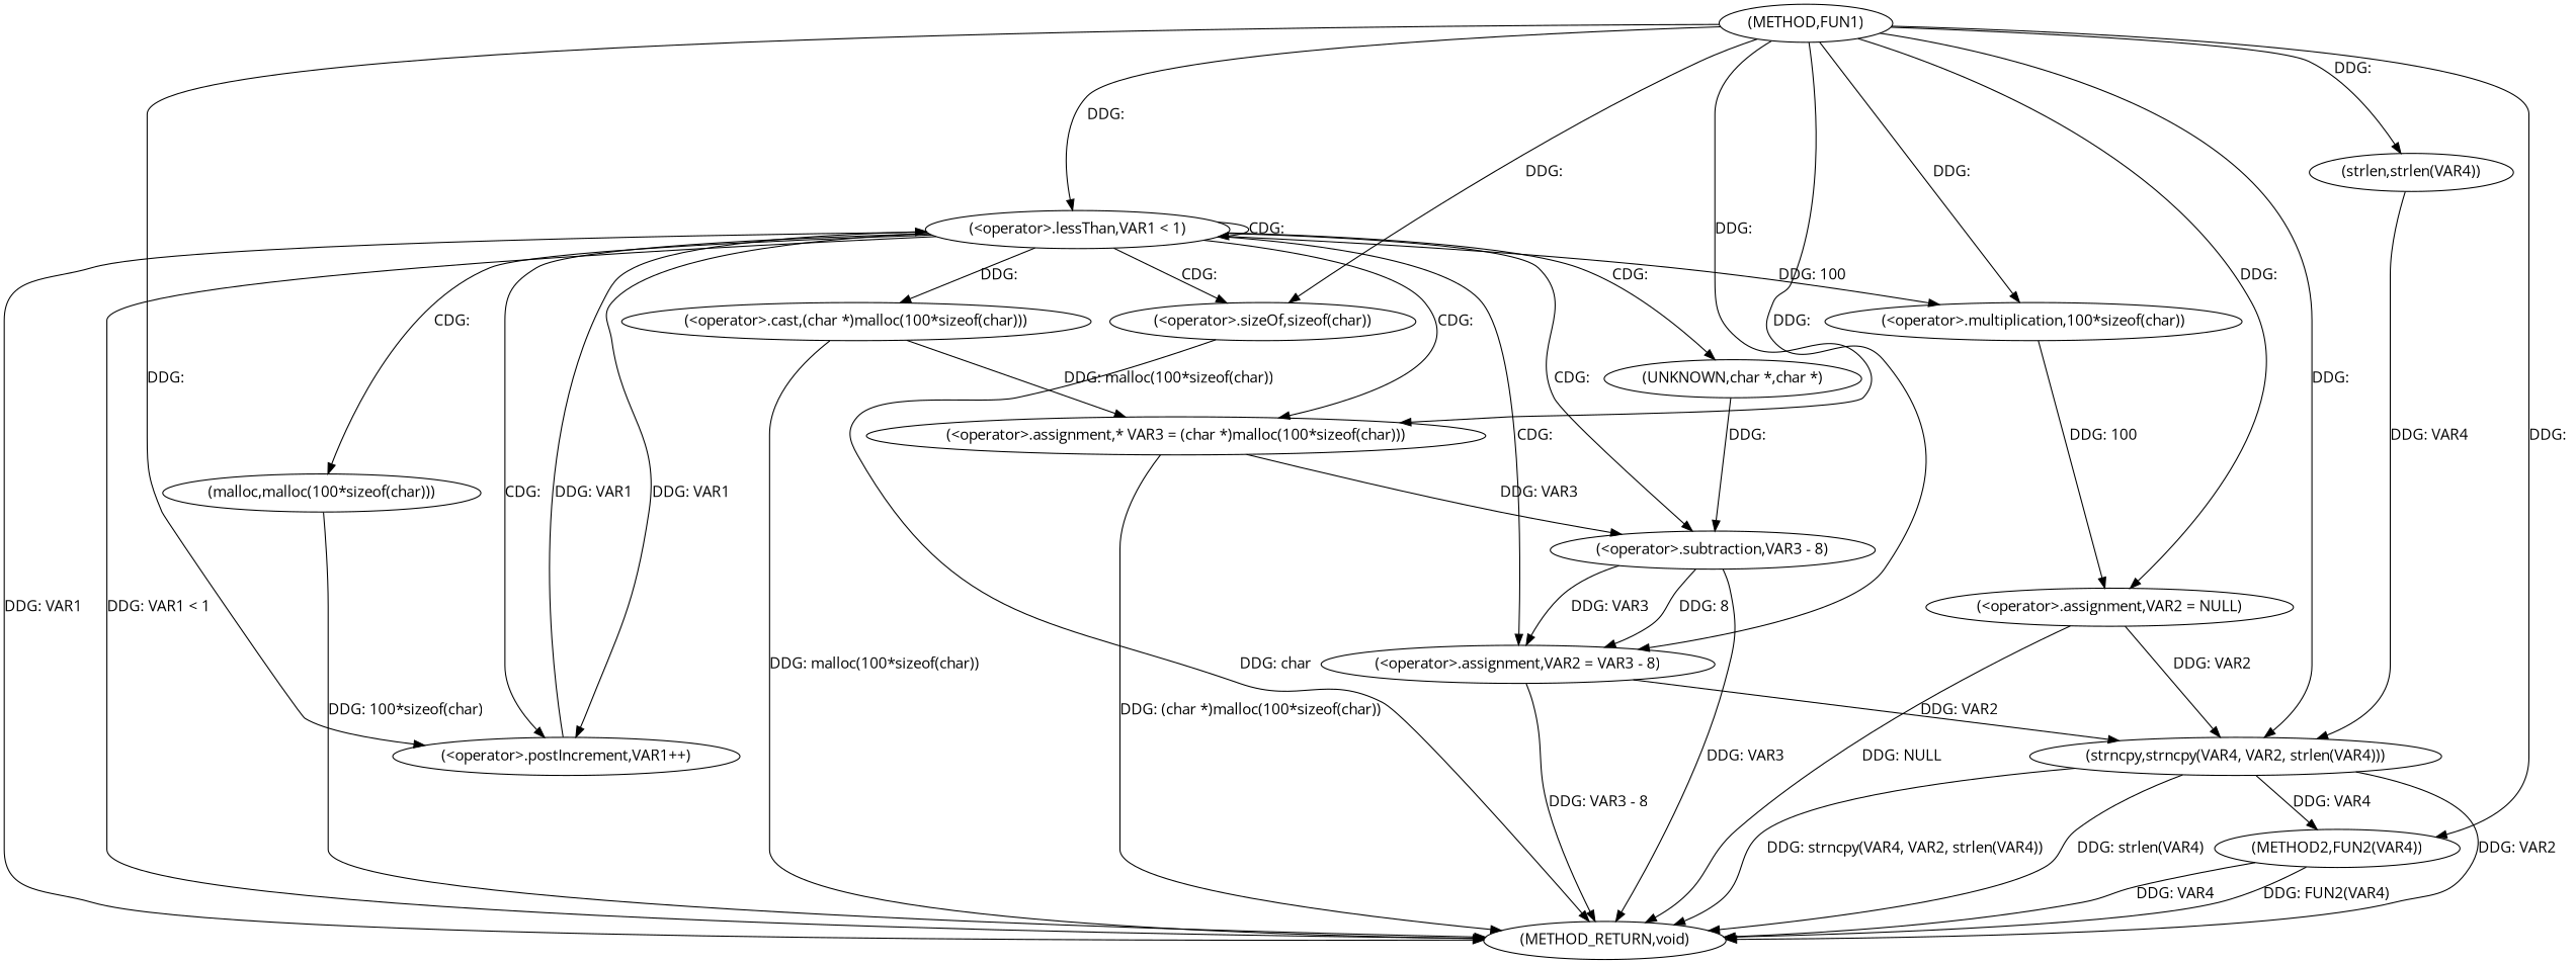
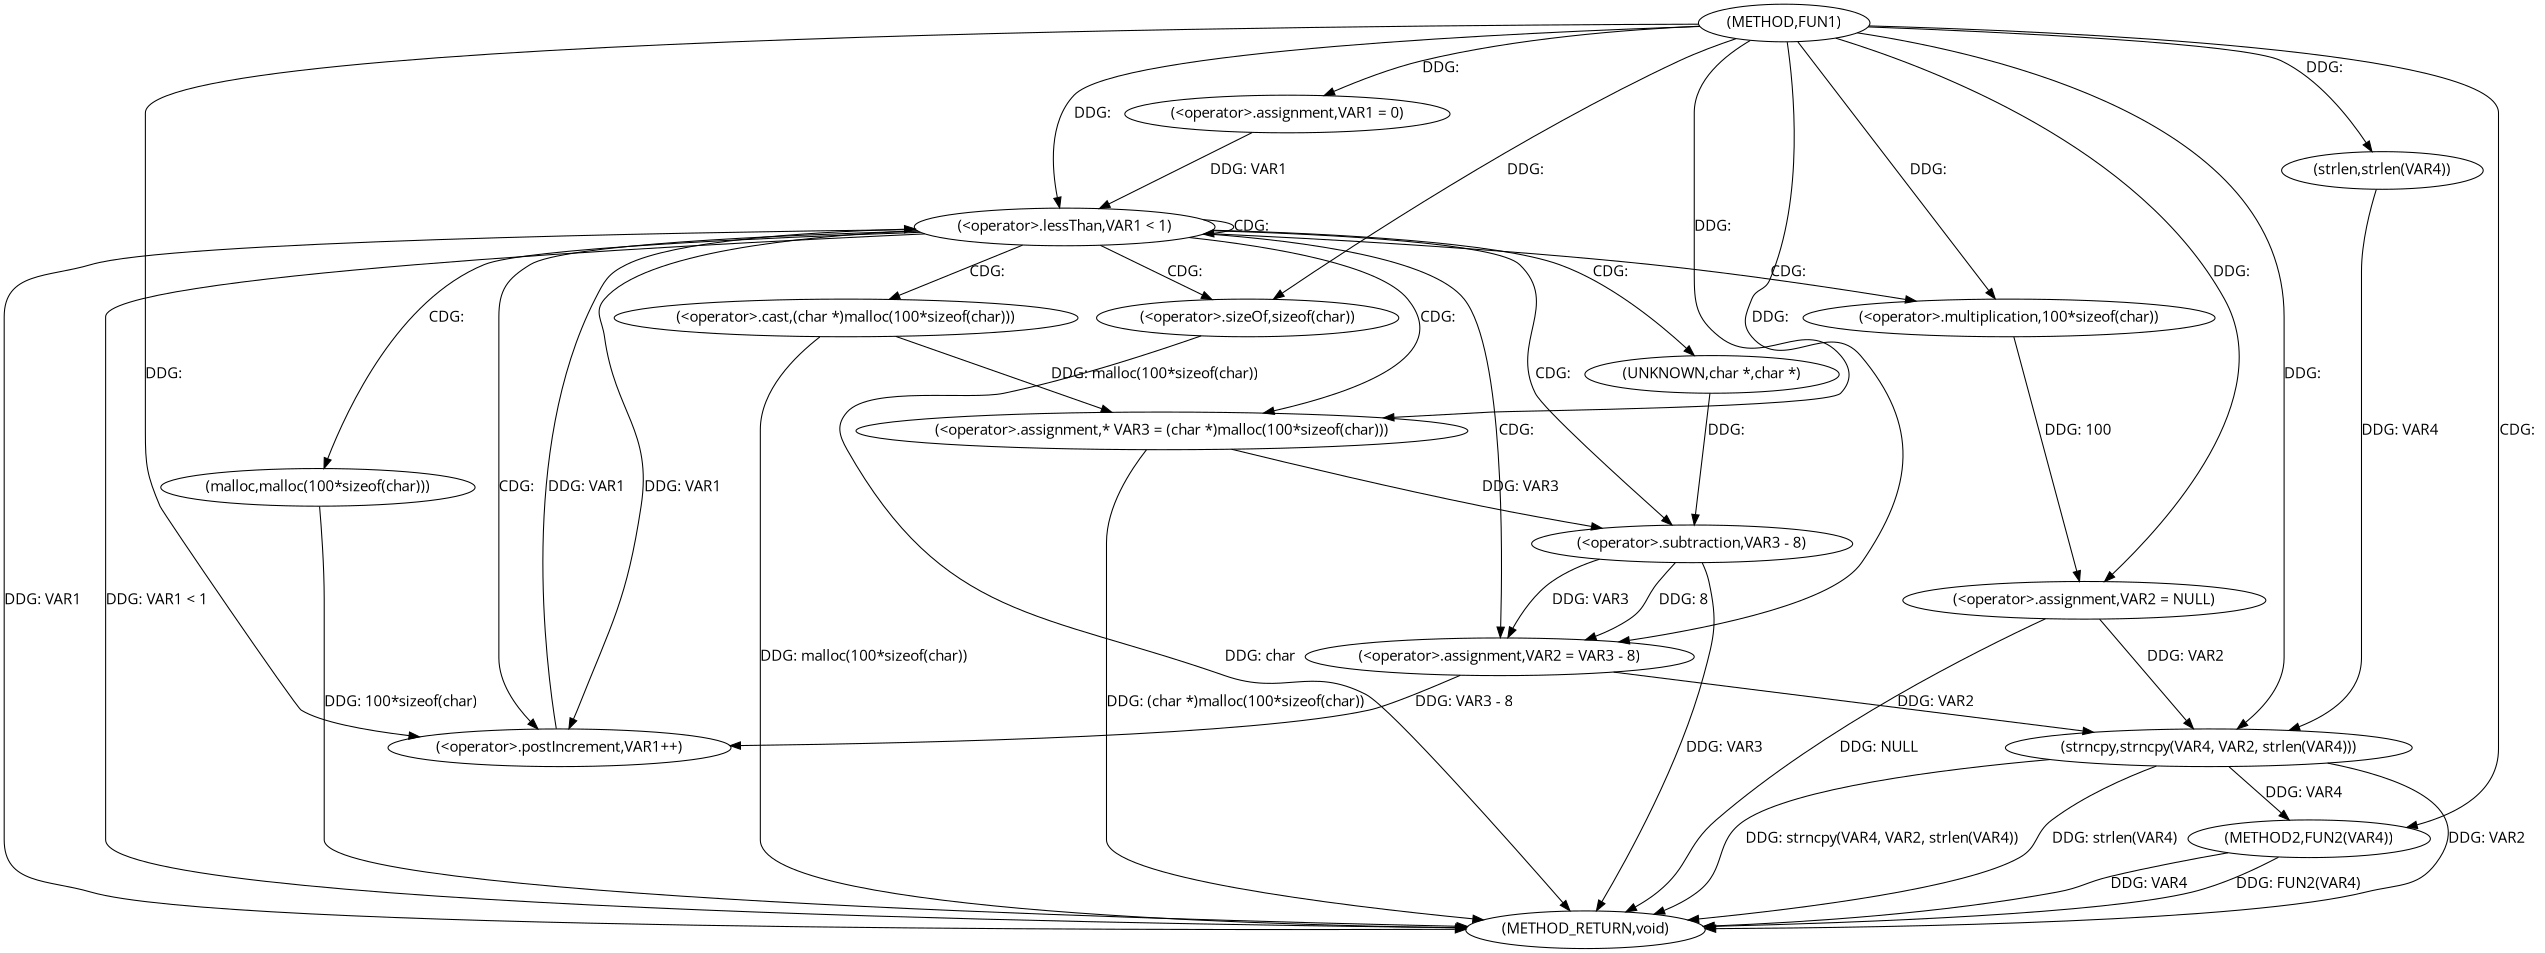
  digraph {
    fontname="Open Sans"
    node [fontname="Open Sans"]
    edge [fontname="Open Sans"]
    n1 [label="(METHOD,FUN1)"]
    n2 [label="(<operator>.assignment,VAR2 = NULL)"]
+   n3 [label="(<operator>.assignment,VAR1 = 0)"]
    n4 [label="(<operator>.lessThan,VAR1 < 1)"]
    n5 [label="(<operator>.postIncrement,VAR1++)"]
    n6 [label="(<operator>.assignment,* VAR3 = (char *)malloc(100*sizeof(char)))"]
    n7 [label="(<operator>.multiplication,100*sizeof(char))"]
    n8 [label="(<operator>.sizeOf,sizeof(char))"]
    n9 [label="(<operator>.assignment,VAR2 = VAR3 - 8)"]
    n10 [label="(strncpy,strncpy(VAR4, VAR2, strlen(VAR4)))"]
    n11 [label="(strlen,strlen(VAR4))"]
    n12 [label="(METHOD2,FUN2(VAR4))"]
    n13 [label="(METHOD_RETURN,void)"]
    n14 [label="(<operator>.subtraction,VAR3 - 8)"]
    n15 [label="(<operator>.cast,(char *)malloc(100*sizeof(char)))"]
    n16 [label="(malloc,malloc(100*sizeof(char)))"]
    n17 [label="(UNKNOWN,char *,char *)"]
    n1 -> n2 [label="DDG: "]
+   n1 -> n3 [label="DDG: "]
    n1 -> n4 [label="DDG: "]
    n1 -> n5 [label="DDG: "]
    n1 -> n6 [label="DDG: "]
    n1 -> n7 [label="DDG: "]
    n1 -> n8 [label="DDG: "]
    n1 -> n9 [label="DDG: "]
    n1 -> n10 [label="DDG: "]
    n1 -> n11 [label="DDG: "]
-   n1 -> n12 [label="DDG: "]
+   n1 -> n12 [label="CDG: "]
    n2 -> n10 [label="DDG: VAR2"]
    n2 -> n13 [label="DDG: NULL"]
+   n3 -> n4 [label="DDG: VAR1"]
    n4 -> n4 [label="CDG: "]
    n4 -> n5 [label="DDG: VAR1"]
    n4 -> n5 [label="CDG: "]
    n4 -> n6 [label="CDG: "]
-   n4 -> n7 [label="DDG: 100"]
+   n4 -> n7 [label="CDG: "]
    n4 -> n8 [label="CDG: "]
    n4 -> n9 [label="CDG: "]
    n4 -> n13 [label="DDG: VAR1"]
    n4 -> n13 [label="DDG: VAR1 < 1"]
    n4 -> n14 [label="CDG: "]
-   n4 -> n15 [label="DDG: "]
+   n4 -> n15 [label="CDG: "]
    n4 -> n16 [label="CDG: "]
    n4 -> n17 [label="CDG: "]
    n5 -> n4 [label="DDG: VAR1"]
    n6 -> n13 [label="DDG: (char *)malloc(100*sizeof(char))"]
    n6 -> n14 [label="DDG: VAR3"]
    n7 -> n2 [label="DDG: 100"]
    n8 -> n13 [label="DDG: char"]
    n9 -> n10 [label="DDG: VAR2"]
-   n9 -> n13 [label="DDG: VAR3 - 8"]
+   n9 -> n5 [label="DDG: VAR3 - 8"]
    n10 -> n12 [label="DDG: VAR4"]
    n10 -> n13 [label="DDG: strncpy(VAR4, VAR2, strlen(VAR4))"]
    n10 -> n13 [label="DDG: strlen(VAR4)"]
    n10 -> n13 [label="DDG: VAR2"]
    n11 -> n10 [label="DDG: VAR4"]
    n12 -> n13 [label="DDG: FUN2(VAR4)"]
    n12 -> n13 [label="DDG: VAR4"]
    n14 -> n9 [label="DDG: VAR3"]
    n14 -> n9 [label="DDG: 8"]
    n14 -> n13 [label="DDG: VAR3"]
    n15 -> n6 [label="DDG: malloc(100*sizeof(char))"]
    n15 -> n13 [label="DDG: malloc(100*sizeof(char))"]
    n16 -> n13 [label="DDG: 100*sizeof(char)"]
    n17 -> n14 [label="DDG: "]
  }
